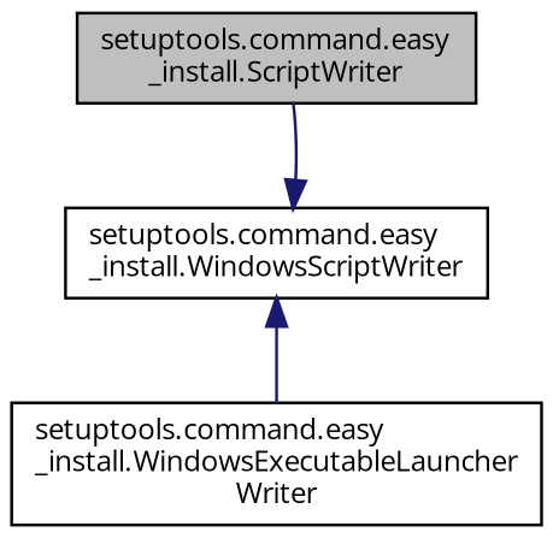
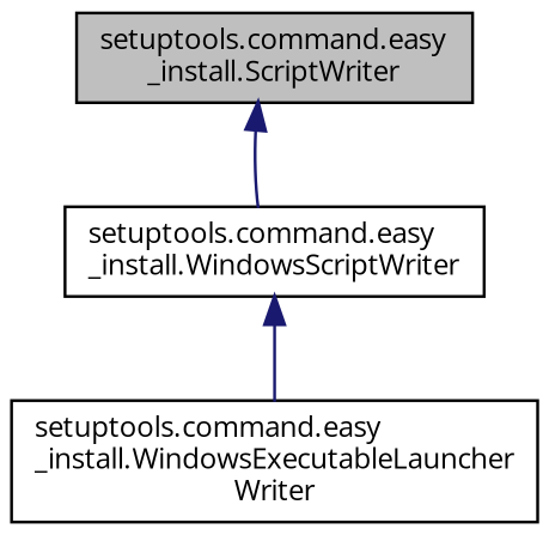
  digraph {
    fontname="Open Sans"
    node [color=black fillcolor=white fontname="Open Sans" fontsize=10 shape=record style=filled]
    edge [color=midnightblue dir=back fontname="Open Sans" fontsize=10 labelfontname=Helvetica labelfontsize=10 style=solid]
    n1 [fillcolor=grey75 fontcolor=black height=0.2 label="setuptools.command.easy\l_install.ScriptWriter" width=0.4]
    n2 [height=0.2 label="setuptools.command.easy\l_install.WindowsScriptWriter" width=0.4]
    n3 [height=0.2 label="setuptools.command.easy\l_install.WindowsExecutableLauncher\lWriter" width=0.4]
-   n2 -> n1
+   n1 -> n2
    n2 -> n3
  }
